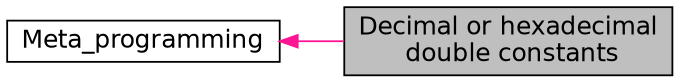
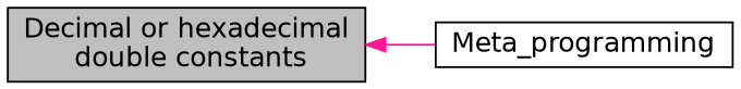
  digraph {
    rankdir=LR
    node [color=black fontname=Helvetica fontsize=14 shape=box style=filled]
    n1 [fillcolor=grey75 fontcolor=black height=0.2 label="Decimal or hexadecimal\l double constants" width=0.4]
    n2 [fillcolor=white height=0.2 label=Meta_programming width=0.4]
-   n2 -> n1 [dir=back fontname=Helvetica fontsize=14 labelfontname=Helvetica labelfontsize=14 shape=plaintext style=solid color=deeppink]
+   n1 -> n2 [dir=back fontname=Helvetica fontsize=14 labelfontname=Helvetica labelfontsize=14 shape=plaintext style=solid color=deeppink]
  }
